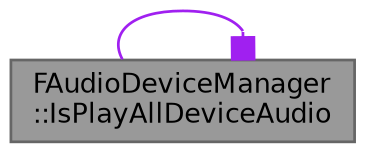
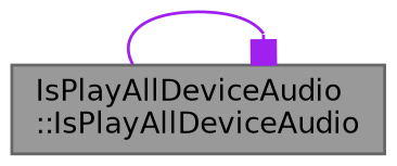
  digraph {
    rankdir=LR
-   n1 [color=gray40 fillcolor=grey60 fontcolor=black fontname=Helvetica fontsize=10 height=0.2 label="FAudioDeviceManager\l::IsPlayAllDeviceAudio" shape=box style=filled width=0.4]
+   n1 [color=gray40 fillcolor=grey60 fontcolor=black fontname=Helvetica fontsize=10 height=0.2 label="IsPlayAllDeviceAudio\l::IsPlayAllDeviceAudio" shape=box style=filled width=0.4]
    n1 -> n1 [color=purple fontname=Helvetica fontsize=10 labelfontname=Helvetica labelfontsize=10 style=solid arrowhead=box]
  }
